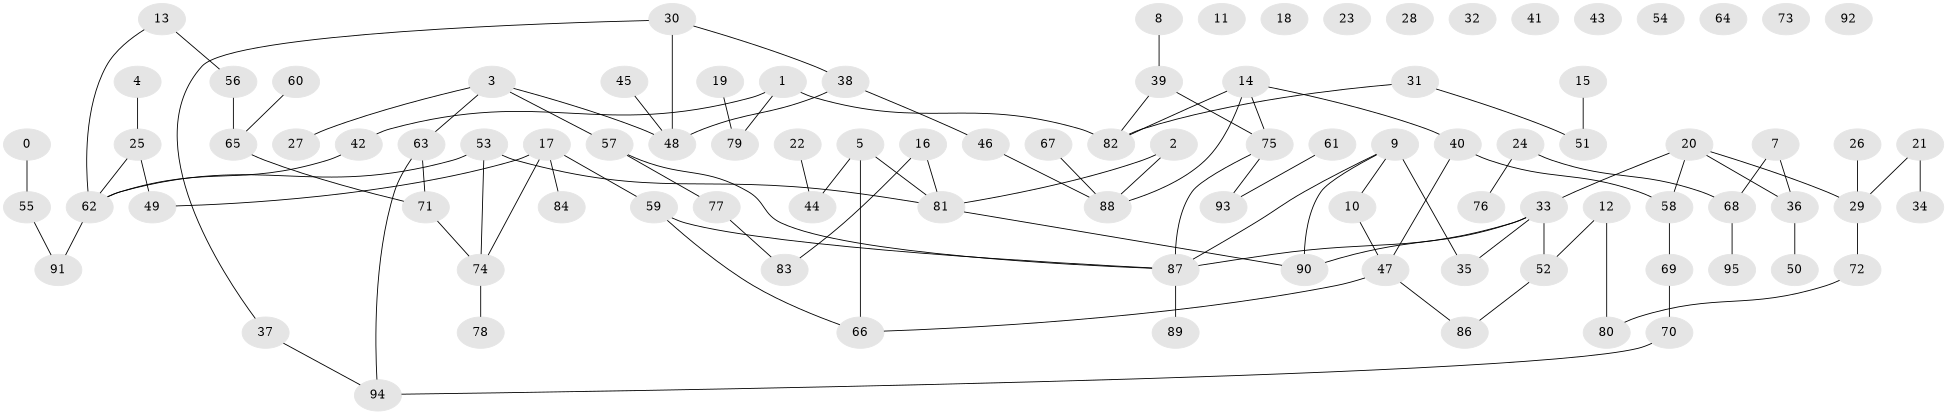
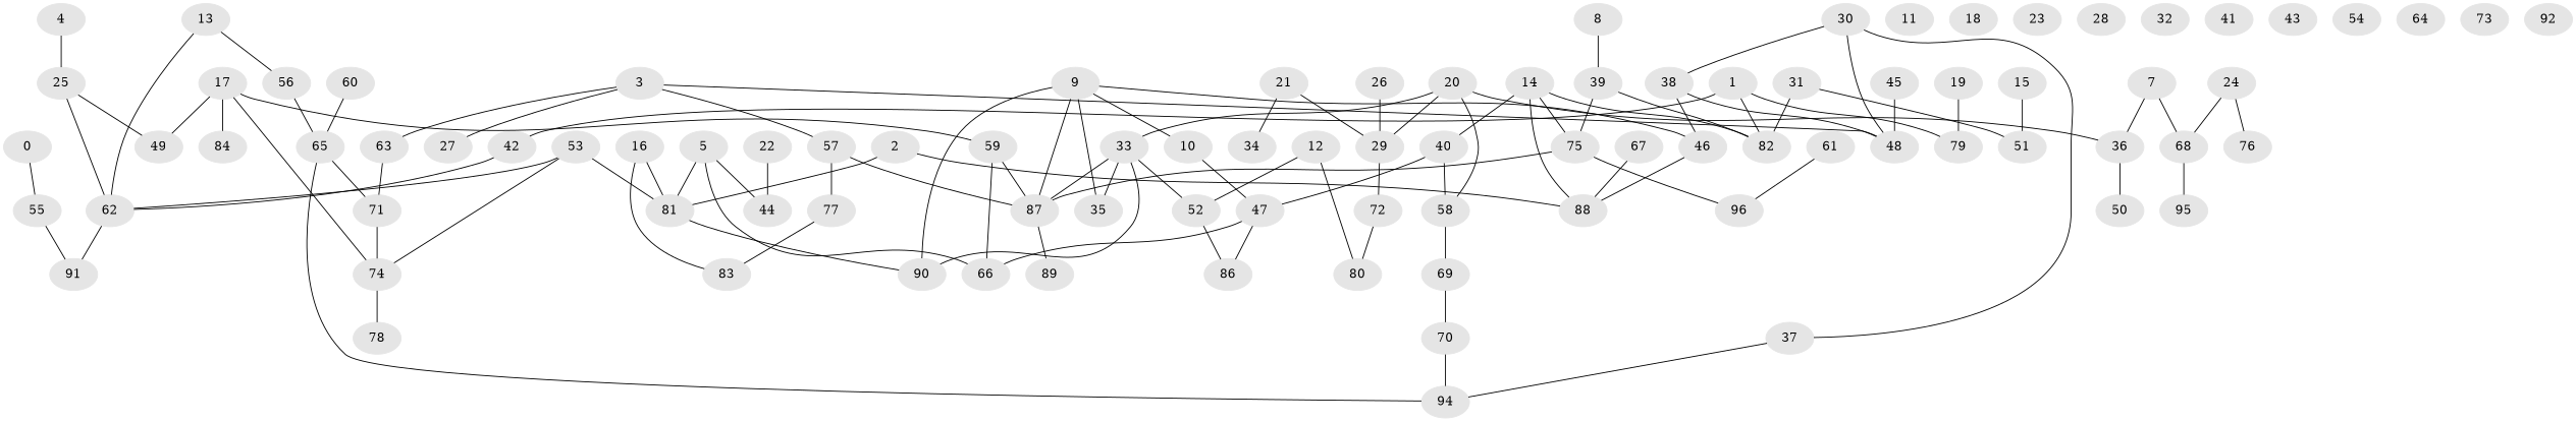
  graph {
    node [color=gray90 style=filled]
    1
    42
    79
    82
    62
    2
    81
    88
    90
    3
    27
    48
    57
    63
    87
    77
    71
    4
    25
    49
    5
    44
    66
    n24 [label=0]
    55
    91
    7
    36
    68
    50
    n31 [label=95]
    8
    39
    75
    9
    10
    35
    46
    47
    89
    86
    11
    12
    52
    80
    13
    56
    65
    14
    40
    58
-   93
+   93 [label=96]
    15
    51
    16
    83
    17
    59
    74
    84
    78
    18
    19
    20
    29
    33
    72
    69
    21
    34
    22
    23
    24
    76
    26
    28
    30
    37
    38
    94
    31
    32
    41
    43
    45
    53
    54
    70
    60
    61
    64
    67
    73
    92
    1 -- 42
    1 -- 79
    1 -- 82
    42 -- 62
    62 -- 91
    2 -- 81
    2 -- 88
    81 -- 90
    3 -- 27
    3 -- 48
    3 -- 57
    3 -- 63
    57 -- 87
    57 -- 77
    63 -- 71
    87 -- 89
    77 -- 83
    71 -- 74
    4 -- 25
    25 -- 62
    25 -- 49
    5 -- 81
    5 -- 44
    5 -- 66
    n24 -- 55
    55 -- 91
    7 -- 36
    7 -- 68
    36 -- 50
    68 -- n31
    8 -- 39
    39 -- 82
    39 -- 75
    75 -- 87
    75 -- 93
    9 -- 90
    9 -- 87
    9 -- 10
    9 -- 35
+   9 -- 46
    10 -- 47
    46 -- 88
    47 -- 66
    47 -- 86
    12 -- 52
    12 -- 80
    52 -- 86
    13 -- 62
    13 -- 56
    56 -- 65
    65 -- 71
-   63 -- 94
+   65 -- 94
    14 -- 82
    14 -- 88
    14 -- 75
    14 -- 40
    40 -- 47
    40 -- 58
    58 -- 69
    15 -- 51
    16 -- 81
    16 -- 83
    17 -- 49
    17 -- 59
    17 -- 74
    17 -- 84
    59 -- 87
    59 -- 66
    74 -- 78
    19 -- 79
    20 -- 36
    20 -- 58
    20 -- 29
    20 -- 33
    29 -- 72
    33 -- 90
    33 -- 87
    33 -- 35
    33 -- 52
    72 -- 80
    69 -- 70
    21 -- 29
    21 -- 34
    22 -- 44
    24 -- 68
    24 -- 76
    26 -- 29
    30 -- 48
    30 -- 37
    30 -- 38
    37 -- 94
    38 -- 48
    38 -- 46
    31 -- 82
    31 -- 51
    45 -- 48
    53 -- 62
    53 -- 81
    53 -- 74
    70 -- 94
    60 -- 65
    61 -- 93
    67 -- 88
  }
